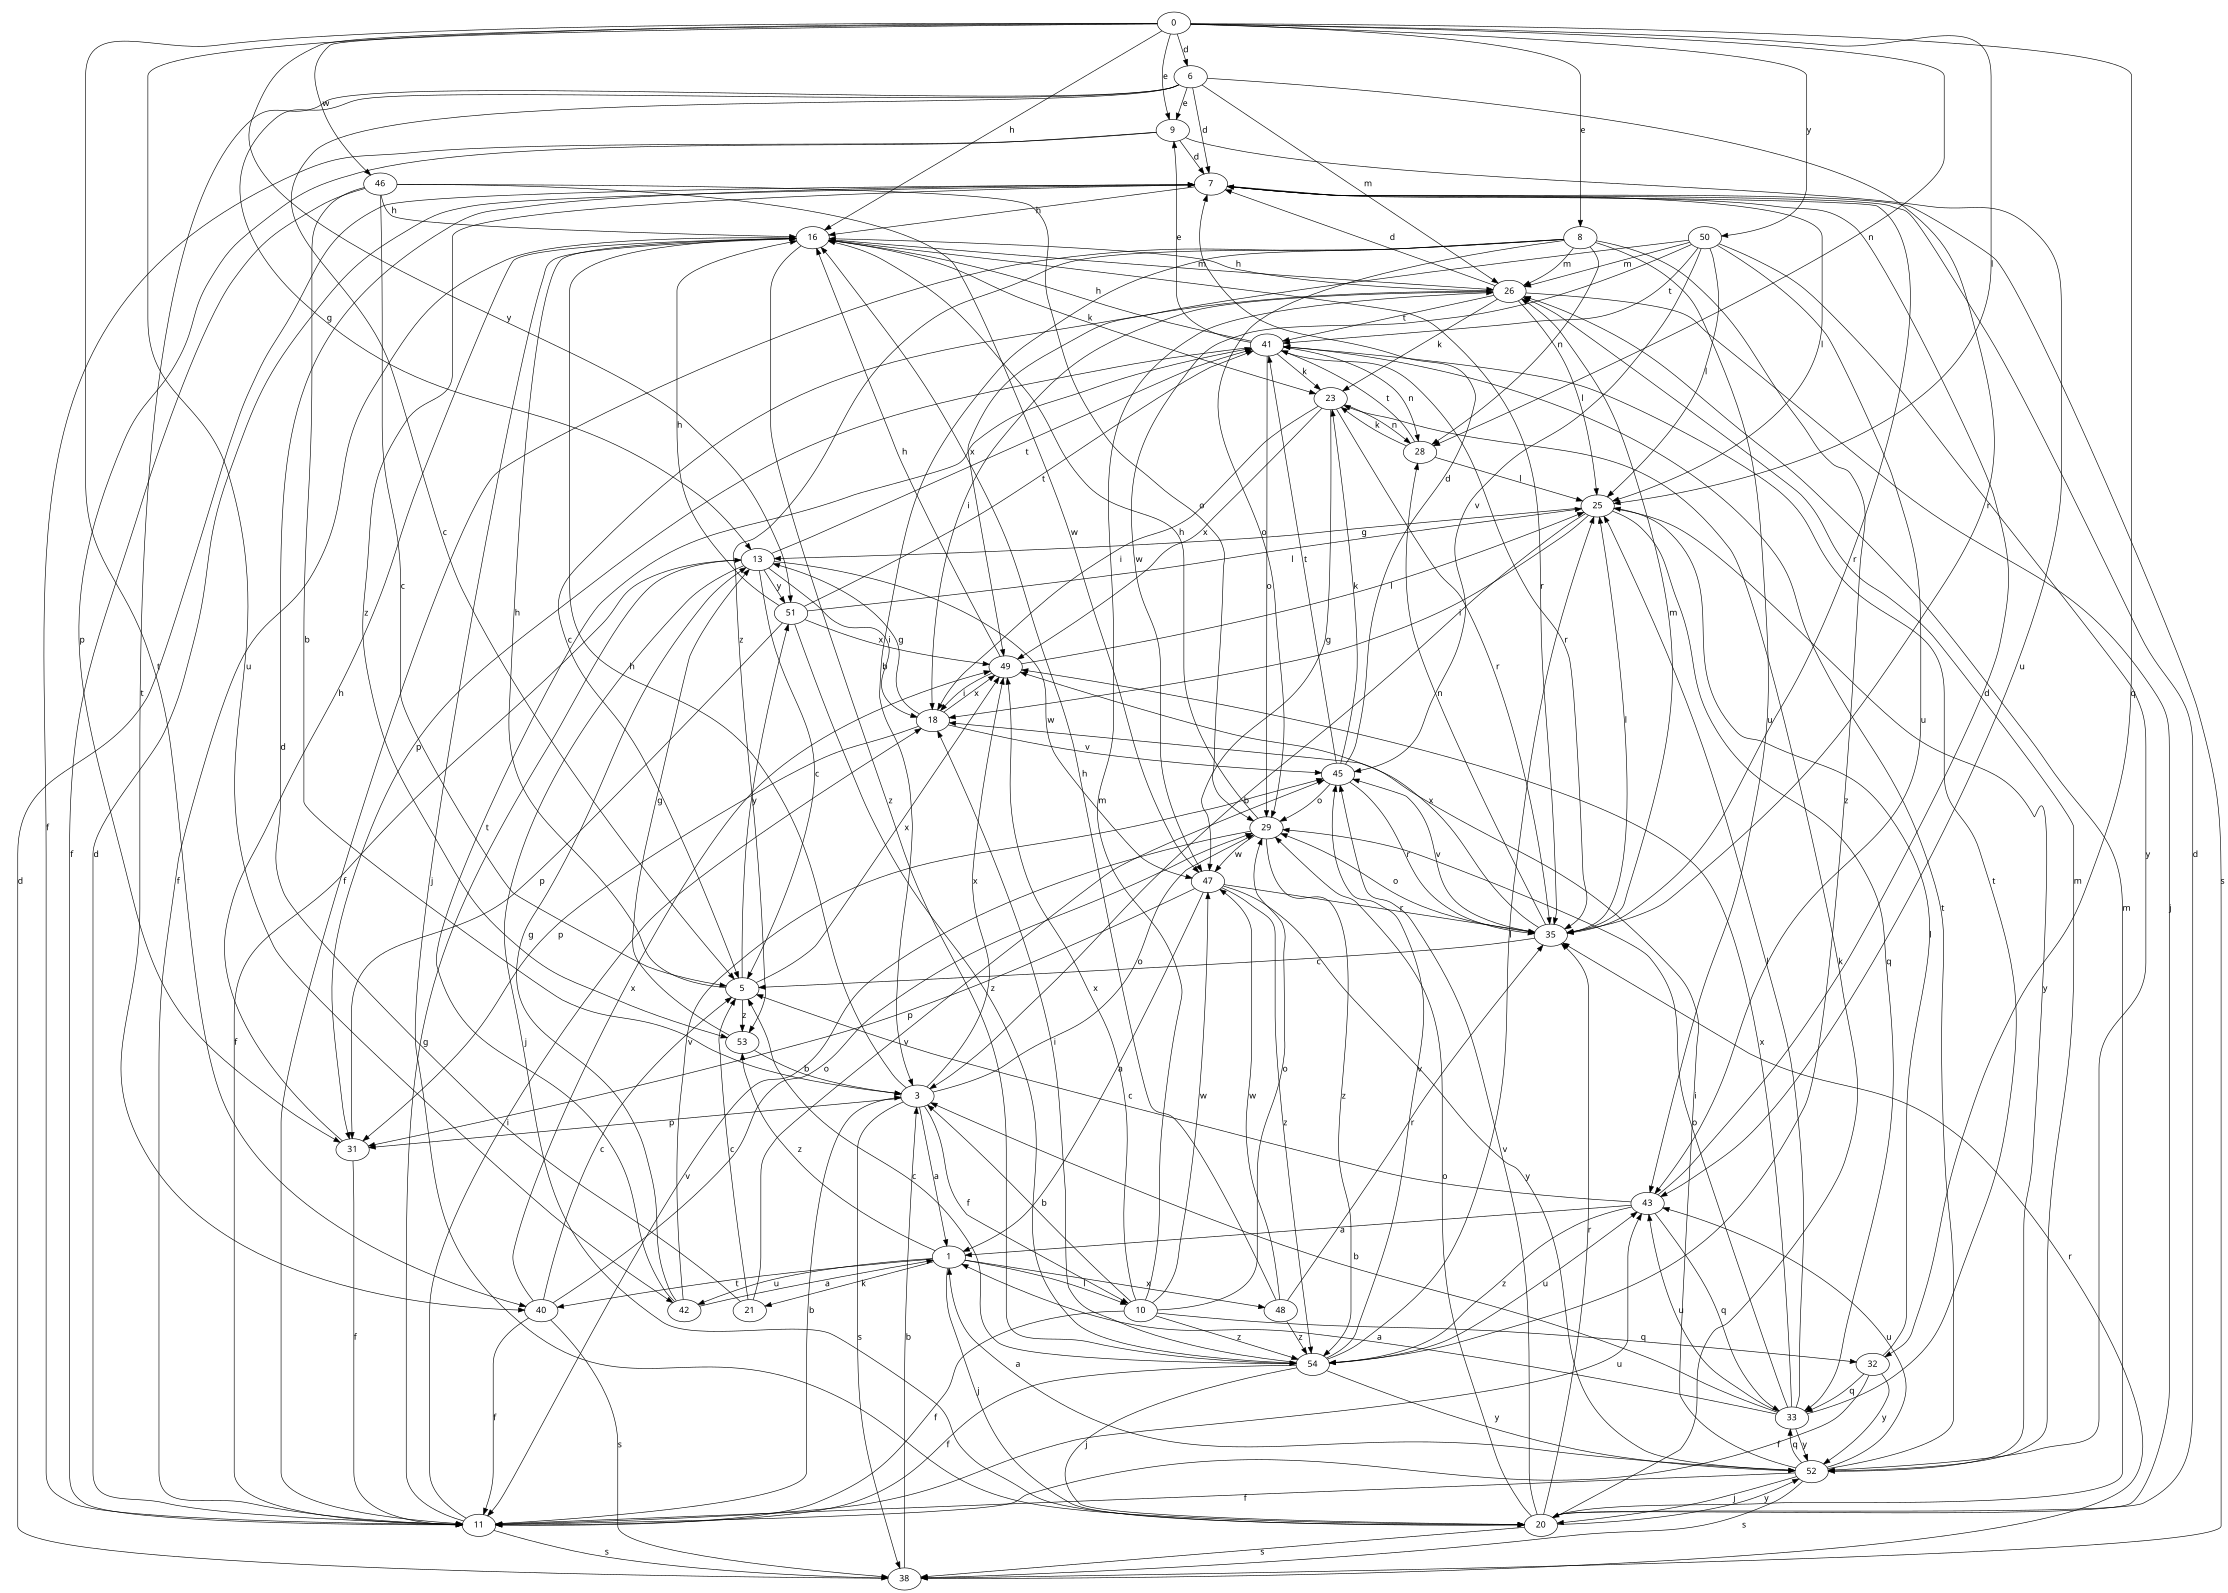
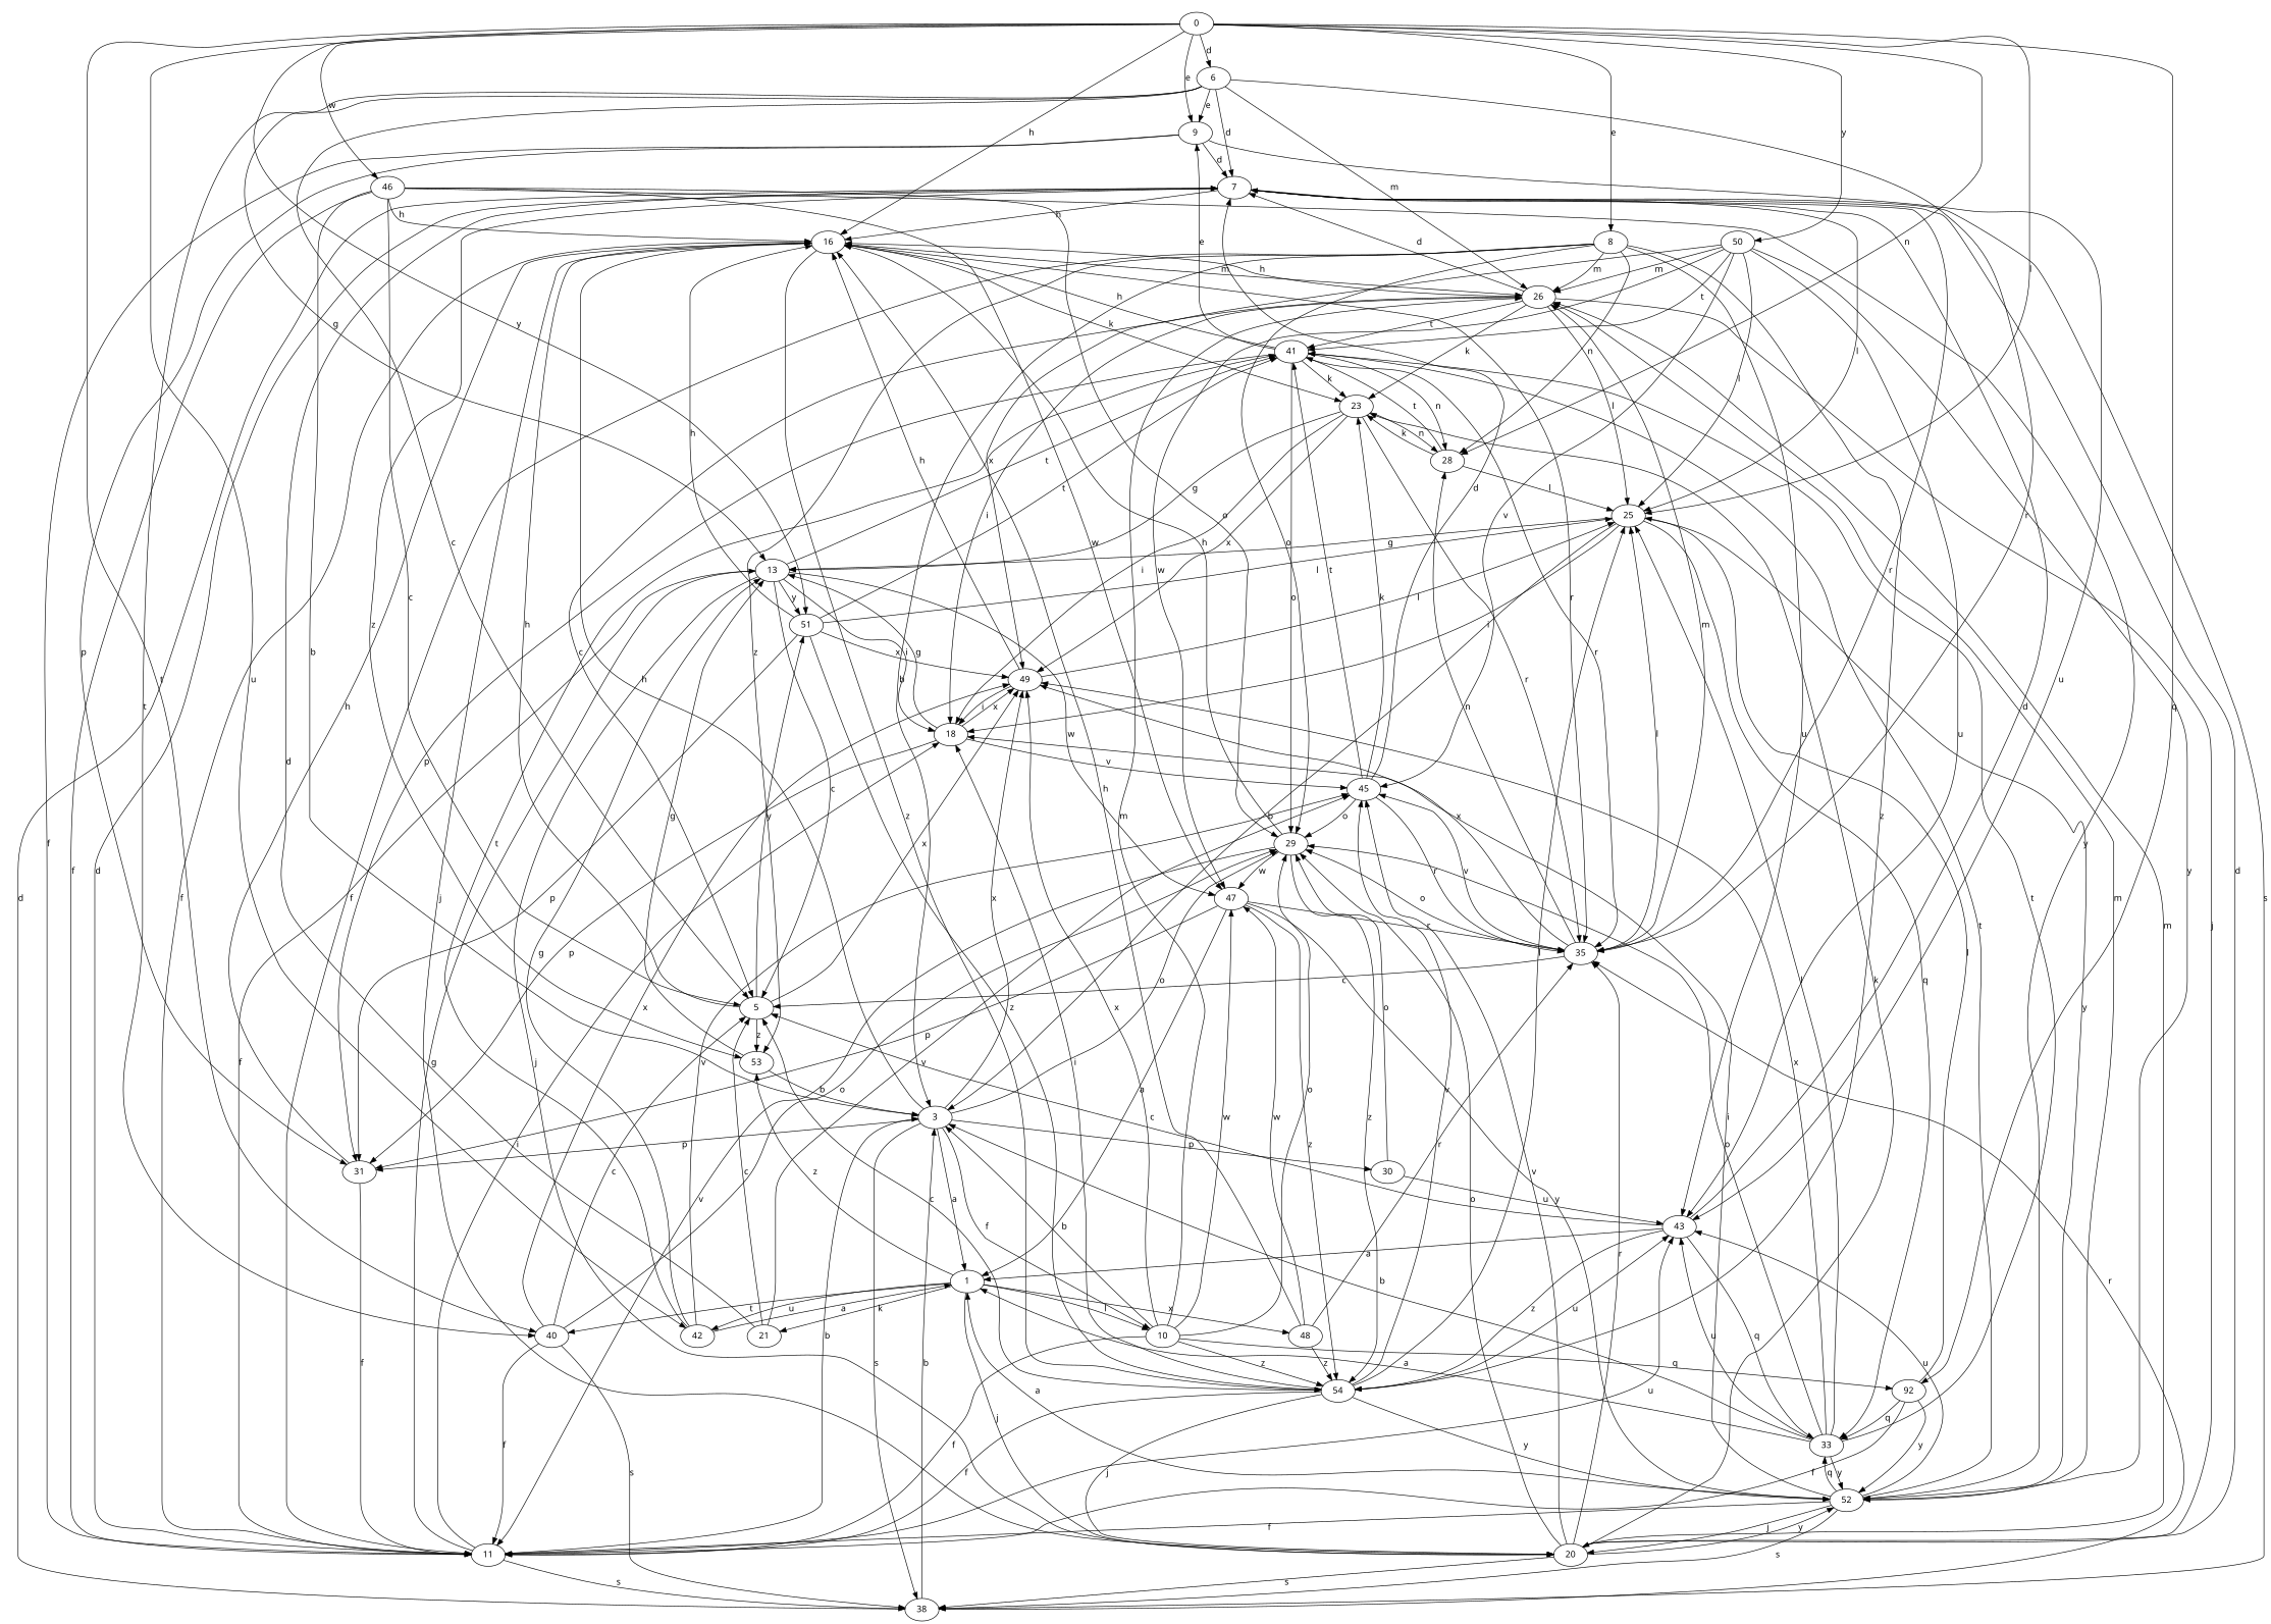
  strict digraph {
    fontname="Noto Sans"
    node [fontname="Noto Sans"]
    edge [fontname="Noto Sans"]
    0
    6
    8
    9
    16
    25
    28
-   32
+   32 [label=92]
    40
    42
    46
    50
    51
    5
    7
    13
    26
    35
    53
    3
    29
    11
    43
    54
    31
    20
    23
    18
    52
    33
    41
    38
    49
    1
    45
    47
    21
    48
    10
+   30
    0 -> 6 [label=d]
    0 -> 8 [label=e]
    0 -> 9 [label=e]
    0 -> 16 [label=h]
    0 -> 25 [label=l]
    0 -> 28 [label=n]
    0 -> 32 [label=q]
    0 -> 40 [label=t]
    0 -> 42 [label=u]
    0 -> 46 [label=w]
    0 -> 50 [label=y]
    0 -> 51 [label=y]
    6 -> 9 [label=e]
    6 -> 40 [label=t]
    6 -> 5 [label=c]
    6 -> 7 [label=d]
    6 -> 13 [label=g]
    6 -> 26 [label=m]
    6 -> 35 [label=r]
    8 -> 28 [label=n]
    8 -> 26 [label=m]
    8 -> 53 [label=z]
    8 -> 3 [label=b]
    8 -> 29 [label=o]
    8 -> 11 [label=f]
    8 -> 43 [label=u]
    8 -> 54 [label=z]
    9 -> 7 [label=d]
    9 -> 11 [label=f]
    9 -> 43 [label=u]
    9 -> 31 [label=p]
    16 -> 26 [label=m]
    16 -> 35 [label=r]
    16 -> 11 [label=f]
    16 -> 54 [label=z]
    16 -> 20 [label=j]
    16 -> 23 [label=k]
    25 -> 13 [label=g]
    25 -> 3 [label=b]
    25 -> 18 [label=i]
    25 -> 52 [label=y]
    25 -> 33 [label=q]
    28 -> 25 [label=l]
    28 -> 23 [label=k]
    28 -> 41 [label=t]
    32 -> 25 [label=l]
    32 -> 11 [label=f]
    32 -> 52 [label=y]
    32 -> 33 [label=q]
    40 -> 5 [label=c]
    40 -> 29 [label=o]
    40 -> 11 [label=f]
    40 -> 38 [label=s]
    40 -> 49 [label=x]
    42 -> 13 [label=g]
    42 -> 41 [label=t]
    42 -> 1 [label=a]
    42 -> 45 [label=v]
    46 -> 16 [label=h]
    46 -> 5 [label=c]
    46 -> 3 [label=b]
    46 -> 29 [label=o]
    46 -> 11 [label=f]
+   46 -> 52 [label=y]
    46 -> 47 [label=w]
    50 -> 25 [label=l]
    50 -> 26 [label=m]
    50 -> 43 [label=u]
    50 -> 52 [label=y]
    50 -> 41 [label=t]
    50 -> 49 [label=x]
    50 -> 45 [label=v]
    50 -> 47 [label=w]
    51 -> 16 [label=h]
    51 -> 25 [label=l]
    51 -> 54 [label=z]
    51 -> 31 [label=p]
    51 -> 41 [label=t]
    51 -> 49 [label=x]
    5 -> 16 [label=h]
    5 -> 51 [label=y]
    5 -> 53 [label=z]
    5 -> 49 [label=x]
    7 -> 16 [label=h]
    7 -> 25 [label=l]
    7 -> 35 [label=r]
    7 -> 53 [label=z]
    7 -> 38 [label=s]
    13 -> 51 [label=y]
    13 -> 5 [label=c]
    13 -> 11 [label=f]
    13 -> 20 [label=j]
    13 -> 18 [label=i]
    13 -> 41 [label=t]
    13 -> 47 [label=w]
    26 -> 16 [label=h]
    26 -> 25 [label=l]
    26 -> 5 [label=c]
    26 -> 7 [label=d]
    26 -> 20 [label=j]
    26 -> 23 [label=k]
    26 -> 18 [label=i]
    26 -> 41 [label=t]
    35 -> 25 [label=l]
    35 -> 28 [label=n]
    35 -> 5 [label=c]
    35 -> 26 [label=m]
    35 -> 29 [label=o]
    35 -> 49 [label=x]
    35 -> 45 [label=v]
    53 -> 13 [label=g]
    53 -> 3 [label=b]
    3 -> 16 [label=h]
    3 -> 29 [label=o]
    3 -> 31 [label=p]
    3 -> 38 [label=s]
    3 -> 49 [label=x]
    3 -> 1 [label=a]
    3 -> 10 [label=f]
+   3 -> 30 [label=p]
    29 -> 16 [label=h]
    29 -> 11 [label=v]
    29 -> 54 [label=z]
    29 -> 47 [label=w]
    11 -> 7 [label=d]
    11 -> 13 [label=g]
    11 -> 3 [label=b]
    11 -> 43 [label=u]
    11 -> 18 [label=i]
    11 -> 38 [label=s]
    43 -> 5 [label=c]
    43 -> 7 [label=d]
    43 -> 54 [label=z]
    43 -> 33 [label=q]
    43 -> 1 [label=a]
    54 -> 25 [label=l]
    54 -> 5 [label=c]
    54 -> 11 [label=f]
    54 -> 43 [label=u]
    54 -> 20 [label=j]
    54 -> 18 [label=i]
    54 -> 52 [label=y]
    54 -> 45 [label=v]
    31 -> 16 [label=h]
    31 -> 11 [label=f]
    20 -> 7 [label=d]
    20 -> 26 [label=m]
    20 -> 35 [label=r]
    20 -> 29 [label=o]
    20 -> 23 [label=k]
    20 -> 52 [label=y]
    20 -> 38 [label=s]
    20 -> 45 [label=v]
    23 -> 28 [label=n]
-   23 -> 47 [label=g]
+   23 -> 13 [label=g]
    23 -> 35 [label=r]
    23 -> 18 [label=i]
    23 -> 49 [label=x]
    18 -> 13 [label=g]
    18 -> 31 [label=p]
    18 -> 49 [label=x]
    18 -> 45 [label=v]
    52 -> 26 [label=m]
    52 -> 11 [label=f]
    52 -> 43 [label=u]
    52 -> 20 [label=j]
    52 -> 18 [label=i]
    52 -> 33 [label=q]
    52 -> 41 [label=t]
    52 -> 38 [label=s]
    52 -> 1 [label=a]
    33 -> 25 [label=l]
    33 -> 3 [label=b]
    33 -> 29 [label=o]
    33 -> 43 [label=u]
    33 -> 52 [label=y]
    33 -> 41 [label=t]
    33 -> 49 [label=x]
    33 -> 1 [label=a]
    41 -> 9 [label=e]
    41 -> 16 [label=h]
    41 -> 28 [label=n]
    41 -> 35 [label=r]
    41 -> 29 [label=o]
    41 -> 31 [label=p]
    41 -> 23 [label=k]
    38 -> 7 [label=d]
    38 -> 35 [label=r]
    38 -> 3 [label=b]
    49 -> 16 [label=h]
    49 -> 25 [label=l]
    49 -> 18 [label=i]
    1 -> 40 [label=t]
    1 -> 42 [label=u]
    1 -> 53 [label=z]
    1 -> 20 [label=j]
    1 -> 21 [label=k]
    1 -> 48 [label=x]
    1 -> 10 [label=l]
    45 -> 7 [label=d]
    45 -> 35 [label=r]
    45 -> 29 [label=o]
    45 -> 23 [label=k]
    45 -> 41 [label=t]
    47 -> 35 [label=r]
    47 -> 54 [label=z]
    47 -> 31 [label=p]
    47 -> 52 [label=y]
    47 -> 1 [label=a]
    21 -> 5 [label=c]
    21 -> 7 [label=d]
    21 -> 45 [label=v]
    48 -> 16 [label=h]
    48 -> 35 [label=r]
    48 -> 54 [label=z]
    48 -> 47 [label=w]
    10 -> 32 [label=q]
    10 -> 26 [label=m]
    10 -> 3 [label=b]
    10 -> 29 [label=o]
    10 -> 11 [label=f]
    10 -> 54 [label=z]
    10 -> 49 [label=x]
    10 -> 47 [label=w]
+   30 -> 29 [label=o]
+   30 -> 43 [label=u]
  }
